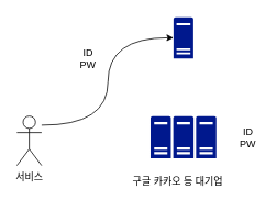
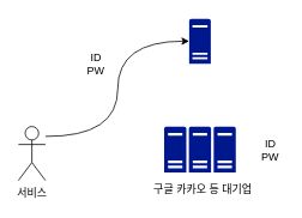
  <mxCell id="0" />
  <mxCell id="1" parent="0" />
  <mxCell id="2" style="edgeStyle=orthogonalEdgeStyle;rounded=0;orthogonalLoop=1;jettySize=auto;html=1;entryX=0;entryY=0.5;entryDx=0;entryDy=0;entryPerimeter=0;strokeColor=default;curved=1;" parent="1" target="4" edge="1"><mxGeometry relative="1" as="geometry"><mxPoint x="50" y="151" as="sourcePoint" /></mxGeometry></mxCell>
  <mxCell id="3" value="서비스" style="shape=umlActor;verticalLabelPosition=bottom;verticalAlign=top;html=1;outlineConnect=0;" parent="1" vertex="1"><mxGeometry x="20" y="140" width="30" height="60" as="geometry" /></mxCell>
  <mxCell id="4" value="" style="sketch=0;aspect=fixed;pointerEvents=1;shadow=0;dashed=0;html=1;strokeColor=none;labelPosition=center;verticalLabelPosition=bottom;verticalAlign=top;align=center;fillColor=#00188D;shape=mxgraph.mscae.enterprise.server_generic" parent="1" vertex="1"><mxGeometry x="210" y="20" width="24" height="50" as="geometry" /></mxCell>
  <mxCell id="5" value="" style="sketch=0;aspect=fixed;pointerEvents=1;shadow=0;dashed=0;html=1;strokeColor=none;labelPosition=center;verticalLabelPosition=bottom;verticalAlign=top;align=center;fillColor=#00188D;shape=mxgraph.mscae.enterprise.server_farm" parent="1" vertex="1"><mxGeometry x="182.16" y="140" width="79.69" height="51" as="geometry" /></mxCell>
- <mxCell id="6" value="구글 카카오 등 대기업" style="text;html=1;align=center;verticalAlign=middle;resizable=0;points=[];autosize=1;strokeColor=none;fillColor=none;" parent="1" vertex="1"><mxGeometry x="150" y="210" width="130" height="20" as="geometry" /></mxCell>
+ <mxCell id="6" value="구글 카카오 등 대기업" style="text;html=1;align=center;verticalAlign=middle;resizable=0;points=[];autosize=1;strokeColor=none;fillColor=none;" parent="1" vertex="1"><mxGeometry x="160" y="200" width="130" height="20" as="geometry" /></mxCell>
  <mxCell id="7" value="ID&lt;br&gt;PW" style="text;html=1;align=center;verticalAlign=middle;resizable=0;points=[];autosize=1;strokeColor=none;fillColor=none;" parent="1" vertex="1"><mxGeometry x="91" y="54" width="29" height="32" as="geometry" /></mxCell>
  <mxCell id="8" value="ID&lt;br&gt;PW" style="text;html=1;align=center;verticalAlign=middle;resizable=0;points=[];autosize=1;strokeColor=none;fillColor=none;" parent="1" vertex="1"><mxGeometry x="285" y="149.5" width="29" height="32" as="geometry" /></mxCell>
